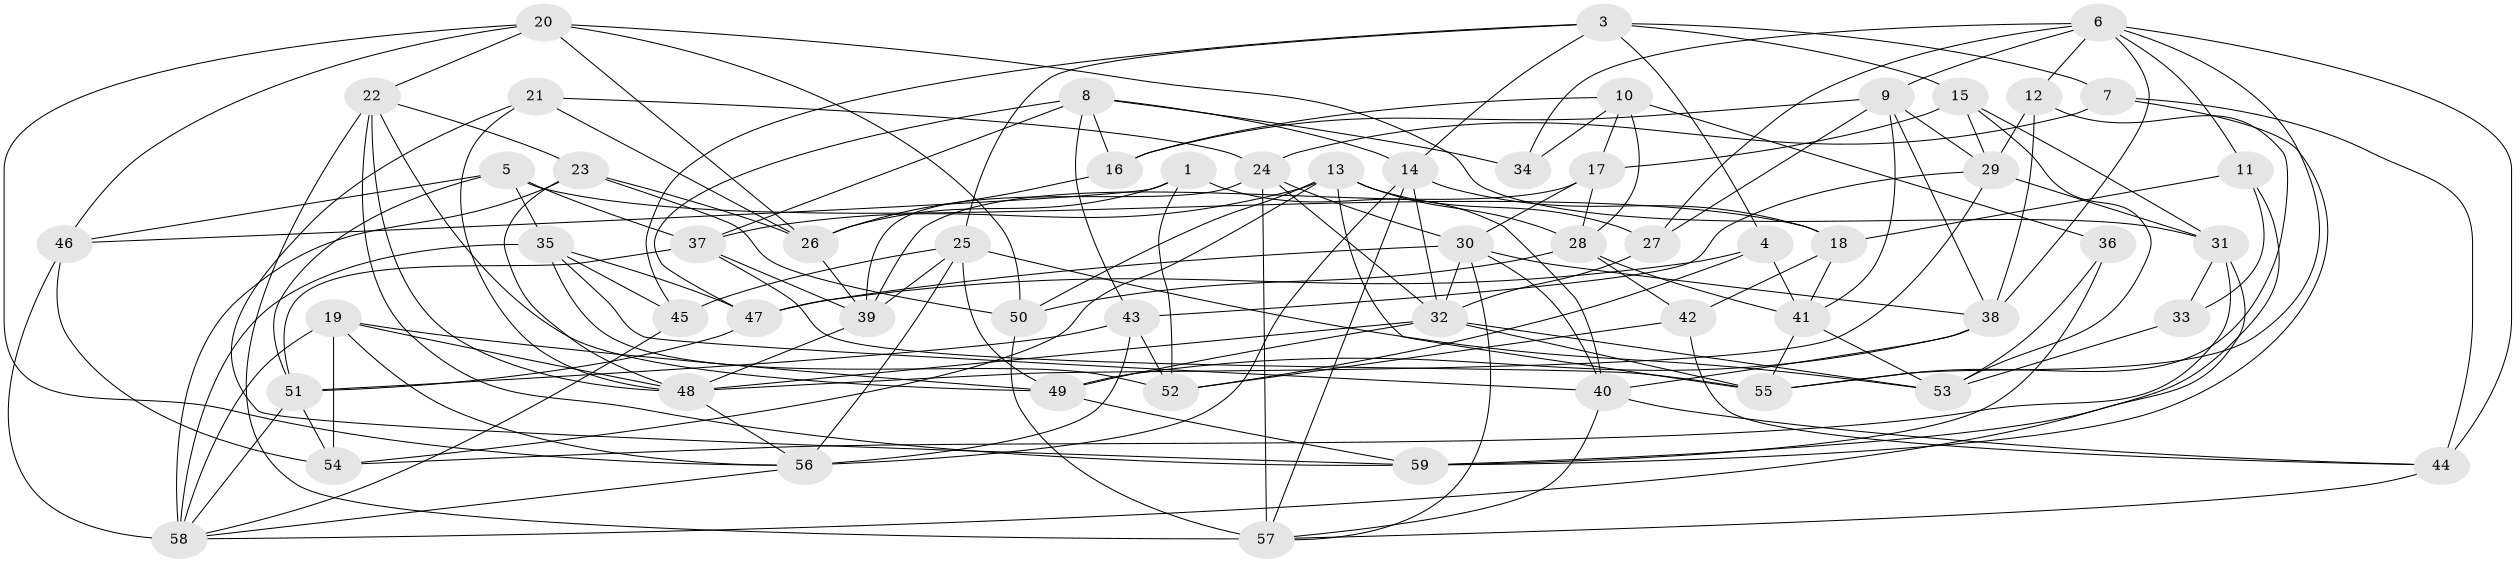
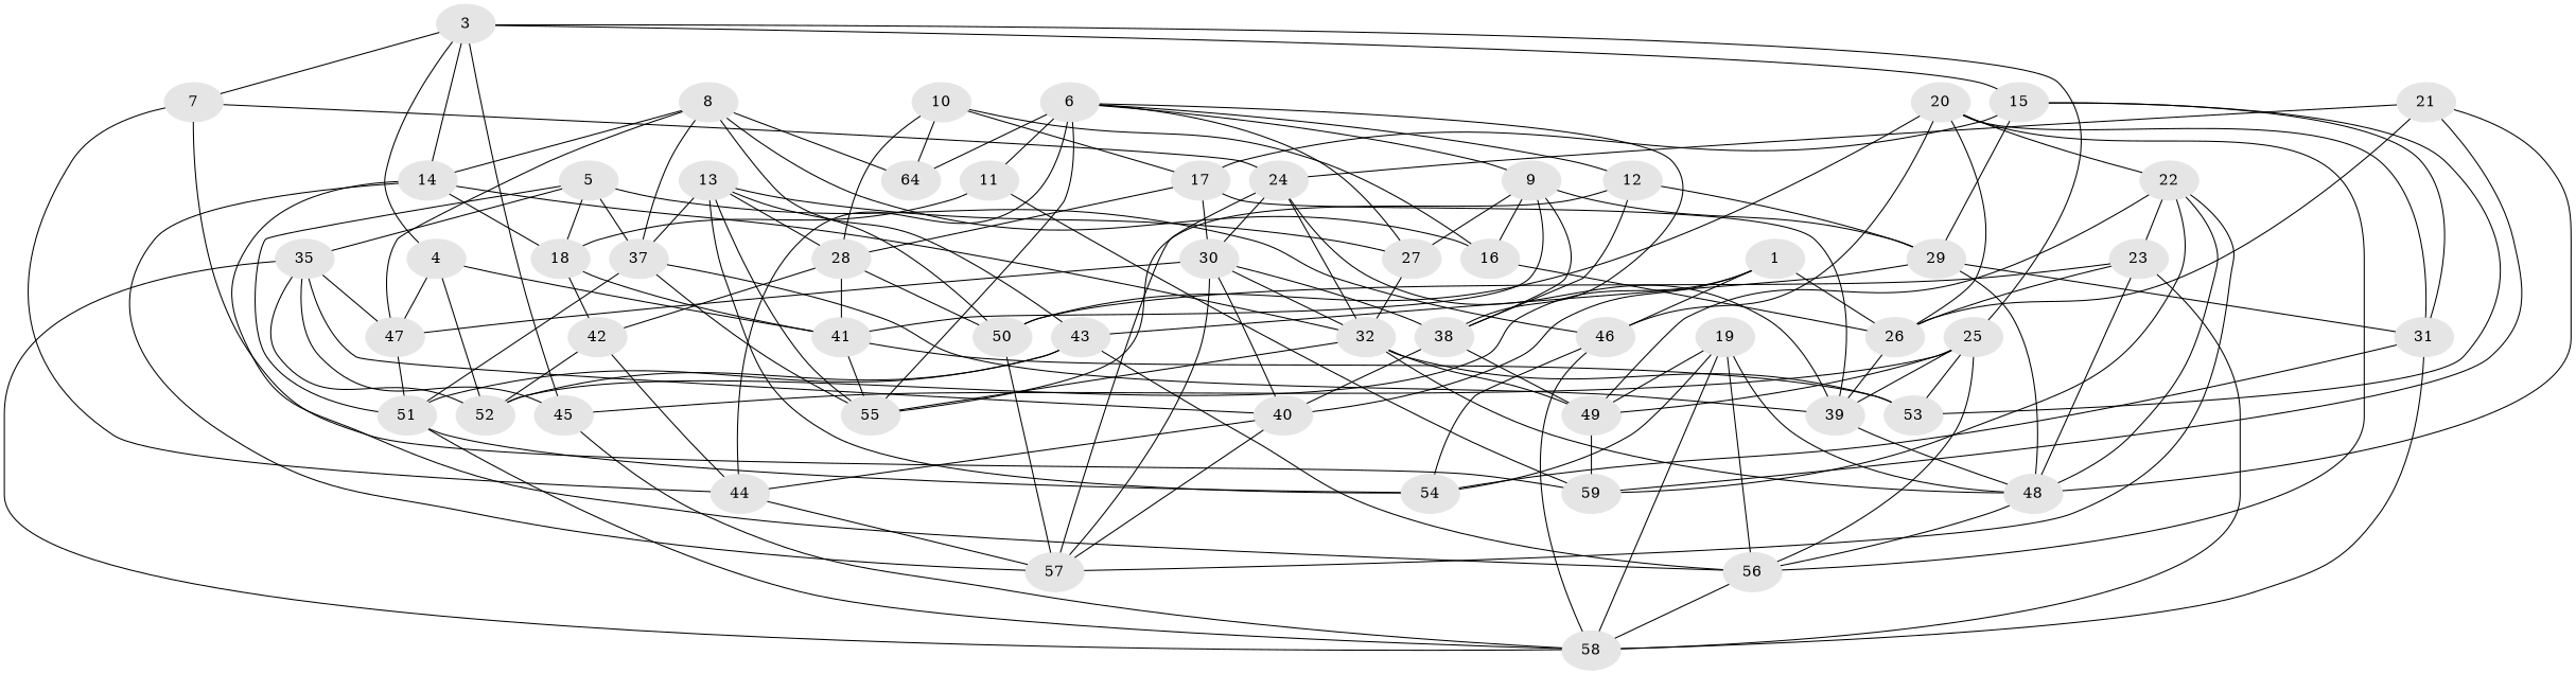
  graph {
    node [color=gray90 style=filled]
    edge [weight=1.0]
    1
    26
    40
    46
    52
    39
    44
    57
    54
    58
    23
    50
    48
-   33
    53
    3
    4
    7
    14
    15
    25
    45
    41
    47
    24
    59
    18
    32
    56
    29
    17
    31
    49
    55
    51
    5
    35
    37
    42
    6
    9
    11
    12
    27
-   34
+   34 [label=64]
    38
    16
    30
    8
    43
    10
    28
-   36
    13
    19
    20
    22
    21
    1 -- 26
    1 -- 40
    1 -- 46
    1 -- 52
    26 -- 39
    40 -- 44
    40 -- 57
    46 -- 54
    46 -- 58
    39 -- 48
    44 -- 57
    23 -- 26
    23 -- 58
    23 -- 50
    23 -- 48
    50 -- 57 [weight=2.0]
    48 -- 56
-   33 -- 53
    3 -- 4
    3 -- 7
    3 -- 14
    3 -- 15
    3 -- 25
    3 -- 45
    4 -- 52
    4 -- 41
    4 -- 47
    7 -- 44
    7 -- 24
    7 -- 59
    14 -- 57
    14 -- 18
    14 -- 32
    14 -- 56
    15 -- 53
    15 -- 29
    15 -- 17 [weight=2.0]
    15 -- 31
    25 -- 39
    25 -- 53
    25 -- 45
    25 -- 56
    25 -- 49
    45 -- 58
    41 -- 53
    41 -- 55
    47 -- 51
    24 -- 39
    24 -- 57
    24 -- 32
    24 -- 30
    18 -- 41
    18 -- 42
    32 -- 48
    32 -- 53
    32 -- 49
    32 -- 55
    56 -- 58
    29 -- 48
    29 -- 31
    29 -- 43
    17 -- 39
    17 -- 30
    17 -- 28
    31 -- 54
    31 -- 58
-   31 -- 33
    49 -- 59
    51 -- 54
    51 -- 58
    5 -- 46 [weight=2.0]
    5 -- 18
    5 -- 51
    5 -- 35
    5 -- 37
    35 -- 40
    35 -- 52
    35 -- 58
    35 -- 45
    35 -- 47
    37 -- 39
    37 -- 55
    37 -- 51
    42 -- 52
    42 -- 44
    6 -- 44 [weight=2.0]
    6 -- 55
    6 -- 9
    6 -- 11
    6 -- 12
    6 -- 27
    6 -- 34 [weight=2.0]
    6 -- 38
    9 -- 41
    9 -- 29
    9 -- 27
    9 -- 38
    9 -- 16
-   11 -- 33 [weight=2.0]
    11 -- 59
    11 -- 18 [weight=2.0]
    12 -- 29
    12 -- 55
    12 -- 38
    27 -- 32
    38 -- 40
    38 -- 49
    16 -- 26
    30 -- 40
    30 -- 57
    30 -- 47 [weight=2.0]
    30 -- 32
    30 -- 38
    8 -- 14
    8 -- 47
    8 -- 37
    8 -- 34
    8 -- 16
    8 -- 43
    43 -- 52
    43 -- 56 [weight=2.0]
    43 -- 51
    10 -- 17
    10 -- 34
    10 -- 16
    10 -- 28
-   10 -- 36 [weight=2.0]
    28 -- 50
    28 -- 41
    28 -- 42
-   36 -- 53
-   36 -- 59
    13 -- 54
    13 -- 50
    13 -- 55
    13 -- 37
    13 -- 27
    13 -- 28
    19 -- 54 [weight=2.0]
    19 -- 58
    19 -- 48
    19 -- 56
    19 -- 49
    20 -- 26
    20 -- 46
    20 -- 50
    20 -- 56
    20 -- 31
    20 -- 22
    22 -- 57
    22 -- 23
    22 -- 48
    22 -- 59
    22 -- 49
    21 -- 26
    21 -- 48
    21 -- 24
    21 -- 59
  }
